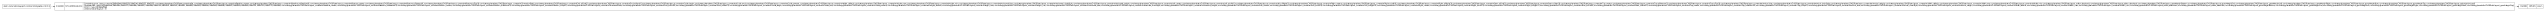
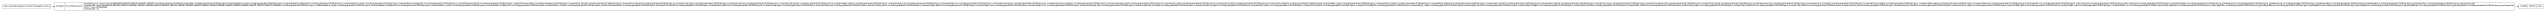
  digraph {
    rankdir=LR
    fontname=Montserrat
    node [shape=record fontname=Montserrat]
    edge [fontname=Montserrat]
-   n1 [label="{0\:\ 0x0000|MTH_ENTER_BLOCK\l|ConstraintLayout_Layout = new int[]\{16842948, 16843039, 16843040, 16843071, 16843072, com.lottery.ghanalotto.C1402R.attr.constraintSet, com.lottery.ghanalotto.C1402R.attr.layout_constraintBaseline_creator, com.lottery.ghanalotto.C1402R.attr.layout_constraintBaseline_toBaselineOf, com.lottery.ghanalotto.C1402R.attr.layout_constraintBottom_creator, com.lottery.ghanalotto.C1402R.attr.layout_constraintBottom_toBottomOf, com.lottery.ghanalotto.C1402R.attr.layout_constraintBottom_toTopOf, com.lottery.ghanalotto.C1402R.attr.layout_constraintDimensionRatio, com.lottery.ghanalotto.C1402R.attr.layout_constraintEnd_toEndOf, com.lottery.ghanalotto.C1402R.attr.layout_constraintEnd_toStartOf, com.lottery.ghanalotto.C1402R.attr.layout_constraintGuide_begin, com.lottery.ghanalotto.C1402R.attr.layout_constraintGuide_end, com.lottery.ghanalotto.C1402R.attr.layout_constraintGuide_percent, com.lottery.ghanalotto.C1402R.attr.layout_constraintHeight_default, com.lottery.ghanalotto.C1402R.attr.layout_constraintHeight_max, com.lottery.ghanalotto.C1402R.attr.layout_constraintHeight_min, com.lottery.ghanalotto.C1402R.attr.layout_constraintHorizontal_bias, com.lottery.ghanalotto.C1402R.attr.layout_constraintHorizontal_chainStyle, com.lottery.ghanalotto.C1402R.attr.layout_constraintHorizontal_weight, com.lottery.ghanalotto.C1402R.attr.layout_constraintLeft_creator, com.lottery.ghanalotto.C1402R.attr.layout_constraintLeft_toLeftOf, com.lottery.ghanalotto.C1402R.attr.layout_constraintLeft_toRightOf, com.lottery.ghanalotto.C1402R.attr.layout_constraintRight_creator, com.lottery.ghanalotto.C1402R.attr.layout_constraintRight_toLeftOf, com.lottery.ghanalotto.C1402R.attr.layout_constraintRight_toRightOf, com.lottery.ghanalotto.C1402R.attr.layout_constraintStart_toEndOf, com.lottery.ghanalotto.C1402R.attr.layout_constraintStart_toStartOf, com.lottery.ghanalotto.C1402R.attr.layout_constraintTop_creator, com.lottery.ghanalotto.C1402R.attr.layout_constraintTop_toBottomOf, com.lottery.ghanalotto.C1402R.attr.layout_constraintTop_toTopOf, com.lottery.ghanalotto.C1402R.attr.layout_constraintVertical_bias, com.lottery.ghanalotto.C1402R.attr.layout_constraintVertical_chainStyle, com.lottery.ghanalotto.C1402R.attr.layout_constraintVertical_weight, com.lottery.ghanalotto.C1402R.attr.layout_constraintWidth_default, com.lottery.ghanalotto.C1402R.attr.layout_constraintWidth_max, com.lottery.ghanalotto.C1402R.attr.layout_constraintWidth_min, com.lottery.ghanalotto.C1402R.attr.layout_editor_absoluteX, com.lottery.ghanalotto.C1402R.attr.layout_editor_absoluteY, com.lottery.ghanalotto.C1402R.attr.layout_goneMarginBottom, com.lottery.ghanalotto.C1402R.attr.layout_goneMarginEnd, com.lottery.ghanalotto.C1402R.attr.layout_goneMarginLeft, com.lottery.ghanalotto.C1402R.attr.layout_goneMarginRight, com.lottery.ghanalotto.C1402R.attr.layout_goneMarginStart, com.lottery.ghanalotto.C1402R.attr.layout_goneMarginTop, com.lottery.ghanalotto.C1402R.attr.layout_optimizationLevel\}\lConstraintSet = new int[]\{16842948, 16842960, 16842972, 16842996, 16842997, 16842999, 16843000, 16843001, 16843002, 16843551, 16843552, 16843553, 16843554, 16843555, 16843556, 16843557, 16843559, 16843560, 16843701, 16843702, 16843770, 16843840, com.lottery.ghanalotto.C1402R.attr.layout_constraintBaseline_creator, com.lottery.ghanalotto.C1402R.attr.layout_constraintBaseline_toBaselineOf, com.lottery.ghanalotto.C1402R.attr.layout_constraintBottom_creator, com.lottery.ghanalotto.C1402R.attr.layout_constraintBottom_toBottomOf, com.lottery.ghanalotto.C1402R.attr.layout_constraintBottom_toTopOf, com.lottery.ghanalotto.C1402R.attr.layout_constraintDimensionRatio, com.lottery.ghanalotto.C1402R.attr.layout_constraintEnd_toEndOf, com.lottery.ghanalotto.C1402R.attr.layout_constraintEnd_toStartOf, com.lottery.ghanalotto.C1402R.attr.layout_constraintGuide_begin, com.lottery.ghanalotto.C1402R.attr.layout_constraintGuide_end, com.lottery.ghanalotto.C1402R.attr.layout_constraintGuide_percent, com.lottery.ghanalotto.C1402R.attr.layout_constraintHeight_default, com.lottery.ghanalotto.C1402R.attr.layout_constraintHeight_max, com.lottery.ghanalotto.C1402R.attr.layout_constraintHeight_min, com.lottery.ghanalotto.C1402R.attr.layout_constraintHorizontal_bias, com.lottery.ghanalotto.C1402R.attr.layout_constraintHorizontal_chainStyle, com.lottery.ghanalotto.C1402R.attr.layout_constraintHorizontal_weight, com.lottery.ghanalotto.C1402R.attr.layout_constraintLeft_creator, com.lottery.ghanalotto.C1402R.attr.layout_constraintLeft_toLeftOf, com.lottery.ghanalotto.C1402R.attr.layout_constraintLeft_toRightOf, com.lottery.ghanalotto.C1402R.attr.layout_constraintRight_creator, com.lottery.ghanalotto.C1402R.attr.layout_constraintRight_toLeftOf, com.lottery.ghanalotto.C1402R.attr.layout_constraintRight_toRightOf, com.lottery.ghanalotto.C1402R.attr.layout_constraintStart_toEndOf, com.lottery.ghanalotto.C1402R.attr.layout_constraintStart_toStartOf, com.lottery.ghanalotto.C1402R.attr.layout_constraintTop_creator, com.lottery.ghanalotto.C1402R.attr.layout_constraintTop_toBottomOf, com.lottery.ghanalotto.C1402R.attr.layout_constraintTop_toTopOf, com.lottery.ghanalotto.C1402R.attr.layout_constraintVertical_bias, com.lottery.ghanalotto.C1402R.attr.layout_constraintVertical_chainStyle, com.lottery.ghanalotto.C1402R.attr.layout_constraintVertical_weight, com.lottery.ghanalotto.C1402R.attr.layout_constraintWidth_default, com.lottery.ghanalotto.C1402R.attr.layout_constraintWidth_max, com.lottery.ghanalotto.C1402R.attr.layout_constraintWidth_min, com.lottery.ghanalotto.C1402R.attr.layout_editor_absoluteX, com.lottery.ghanalotto.C1402R.attr.layout_editor_absoluteY, com.lottery.ghanalotto.C1402R.attr.layout_goneMarginBottom, com.lottery.ghanalotto.C1402R.attr.layout_goneMarginEnd, com.lottery.ghanalotto.C1402R.attr.layout_goneMarginLeft, com.lottery.ghanalotto.C1402R.attr.layout_goneMarginRight, com.lottery.ghanalotto.C1402R.attr.layout_goneMarginStart, com.lottery.ghanalotto.C1402R.attr.layout_goneMarginTop\}\lint[] r0 = new int[]\{16842948\}\lLinearConstraintLayout = r0\l}"]
+   n1 [label="{0\:\ 0x0000|MTH_ENTER_BLOCK\l|ConstraintLayout_Layout = new int[]\{16842948, 16843039, 16843040, 16843071, 16843072, com.lottery.ghanalotto.C1402R.attr.constraintSet, com.lottery.ghanalotto.C1402R.attr.layout_constraintBaseline_creator, com.lottery.ghanalotto.C1402R.attr.layout_constraintBaseline_toBaselineOf, com.lottery.ghanalotto.C1402R.attr.layout_constraintBottom_creator, com.lottery.ghanalotto.C1402R.attr.layout_constraintBottom_toBottomOf, com.lottery.ghanalotto.C1402R.attr.layout_constraintBottom_toTopOf, com.lottery.ghanalotto.C1402R.attr.layout_constraintDimensionRatio, com.lottery.ghanalotto.C1402R.attr.layout_constraintEnd_toEndOf, com.lottery.ghanalotto.C1402R.attr.layout_constraintEnd_toStartOf, com.lottery.ghanalotto.C1402R.attr.layout_constraintGuide_begin, com.lottery.ghanalotto.C1402R.attr.layout_constraintGuide_end, com.lottery.ghanalotto.C1402R.attr.layout_constraintGuide_percent, com.lottery.ghanalotto.C1402R.attr.layout_constraintHeight_default, com.lottery.ghanalotto.C1402R.attr.layout_constraintHeight_max, com.lottery.ghanalotto.C1402R.attr.layout_constraintHeight_min, com.lottery.ghanalotto.C1402R.attr.layout_constraintHorizontal_bias, com.lottery.ghanalotto.C1402R.attr.layout_constraintHorizontal_chainStyle, com.lottery.ghanalotto.C1402R.attr.layout_constraintHorizontal_weight, com.lottery.ghanalotto.C1402R.attr.layout_constraintLeft_creator, com.lottery.ghanalotto.C1402R.attr.layout_constraintLeft_toLeftOf, com.lottery.ghanalotto.C1402R.attr.layout_constraintLeft_toRightOf, com.lottery.ghanalotto.C1402R.attr.layout_constraintRight_creator, com.lottery.ghanalotto.C1402R.attr.layout_constraintRight_toLeftOf, com.lottery.ghanalotto.C1402R.attr.layout_constraintRight_toRightOf, com.lottery.ghanalotto.C1402R.attr.layout_constraintStart_toEndOf, com.lottery.ghanalotto.C1402R.attr.layout_constraintStart_toStartOf, com.lottery.ghanalotto.C1402R.attr.layout_constraintTop_creator, com.lottery.ghanalotto.C1402R.attr.layout_constraintTop_toBottomOf, com.lottery.ghanalotto.C1402R.attr.layout_constraintTop_toTopOf, com.lottery.ghanalotto.C1402R.attr.layout_constraintVertical_bias, com.lottery.ghanalotto.C1402R.attr.layout_constraintVertical_chainStyle, com.lottery.ghanalotto.C1402R.attr.layout_constraintVertical_weight, com.lottery.ghanalotto.C1402R.attr.layout_constraintWidth_default, com.lottery.ghanalotto.C1402R.attr.layout_constraintWidth_max, com.lottery.ghanalotto.C1402R.attr.layout_constraintWidth_min, com.lottery.ghanalotto.C1402R.attr.layout_editor_absoluteX, com.lottery.ghanalotto.C1402R.attr.layout_editor_absoluteY, com.lottery.ghanalotto.C1402R.attr.layout_goneMarginBottom, com.lottery.ghanalotto.C1402R.attr.layout_goneMarginEnd, com.lottery.ghanalotto.C1402R.attr.layout_goneMarginLeft, com.lottery.ghanalotto.C1402R.attr.layout_goneMarginRight, com.lottery.ghanalotto.C1402R.attr.layout_goneMarginStart, com.lottery.ghanalotto.C1402R.attr.layout_goneMarginTop, com.lottery.ghanalotto.C1402R.attr.layout_optimizationLevel\}\lConstraintSet = new int[]\{16842948, 16842960, 16842972, 16842996, 16842997, 16842999, 16843000, 16843001, 16843002, 16843551, 16843552, 16843553, 16843554, 16843555, 16843556, 16843557, 16843559, 16843560, 16843701, 16843702, 16843770, 16843840, com.lottery.ghanalotto.C1402R.attr.layout_constraintBaseline_creator, com.lottery.ghanalotto.C1402R.attr.layout_constraintBaseline_toBaselineOf, com.lottery.ghanalotto.C1402R.attr.layout_constraintBottom_creator, com.lottery.ghanalotto.C1402R.attr.layout_constraintBottom_toBottomOf, com.lottery.ghanalotto.C1402R.attr.layout_constraintBottom_toTopOf, com.lottery.ghanalotto.C1402R.attr.layout_constraintDimensionRatio, com.lottery.ghanalotto.C1402R.attr.layout_constraintEnd_toEndOf, com.lottery.ghanalotto.C1402R.attr.layout_constraintEnd_toStartOf, com.lottery.ghanalotto.C1402R.attr.layout_constraintGuide_begin, com.lottery.ghanalotto.C1402R.attr.layout_constraintGuide_end, com.lottery.ghanalotto.C1402R.attr.layout_constraintGuide_percent, com.lottery.ghanalotto.C1402R.attr.layout_constraintHeight_default, com.lottery.ghanalotto.C1402R.attr.layout_constraintHeight_max, com.lottery.ghanalotto.C1402R.attr.layout_constraintHeight_min, com.lottery.ghanalotto.C1402R.attr.layout_constraintHorizontal_bias, com.lottery.ghanalotto.C1402R.attr.layout_constraintHorizontal_chainStyle, com.lottery.ghanalotto.C1402R.attr.layout_constraintHorizontal_weight, com.lottery.ghanalotto.C1402R.attr.layout_constraintLeft_creator, com.lottery.ghanalotto.C1402R.attr.layout_constraintLeft_toLeftOf, com.lottery.ghanalotto.C1402R.attr.layout_constraintLeft_toRightOf, com.lottery.ghanalotto.C1402R.attr.layout_constraintRight_creator, com.lottery.ghanalotto.C1402R.attr.layout_constraintRight_toLeftOf, com.lottery.ghanalotto.C1402R.attr.layout_constraintRight_toRightOf, com.lottery.ghanalotto.C1402R.attr.layout_constraintStart_toEndOf, com.lottery.ghanalotto.C1402R.attr.layout_constraintStart_toStartOf, com.lottery.ghanalotto.C1402R.attr.layout_constraintTop_creator, com.lottery.ghanalotto.C1402R.attr.layout_constraintTop_toBottomOf, com.lottery.ghanalotto.C1402R.attr.layout_constraintTop_toTopOf, com.lottery.ghanalotto.C1402R.attr.layout_constraintVertical_bias, com.lottery.ghanalotto.C1402R.attr.layout_constraintVertical_chainStyle, com.lottery.ghanalotto.C1402R.attr.layout_constraintVertical_weight, com.lottery.ghanalotto.C1402R.attr.layout_constraintWidth_default, com.lottery.ghanalotto.C1402R.attr.layout_constraintWidth_max, com.lottery.ghanalotto.C1402R.attr.layout_constraintWidth_min, com.lottery.ghanalotto.C1402R.attr.layout_editor_absoluteX, com.lottery.ghanalotto.C1402R.attr.layout_editor_absoluteY, com.lottery.ghanalotto.C1402R.attr.layout_goneMarginBottom, com.lottery.ghanalotto.C1402R.attr.layout_goneMarginEnd, com.lottery.ghanalotto.C1402R.attr.layout_goneMarginLeft, com.lottery.ghanalotto.C1402R.attr.layout_goneMarginRight, com.lottery.ghanalotto.C1402R.attr.layout_goneMarginStart, com.lottery.ghanalotto.C1402R.attr.layout_goneMarginTop\}\lint[] r0 = new int[]\{16842948\}\lConstraintSet = r0\l}"]
    n2 [label="{1\:\ 0x001d|RETURN\l|return\l}"]
    n3 [label="{static void android.support.constraint.R.styleable.\<clinit\>() }"]
    n1 -> n2
    n3 -> n1
  }
